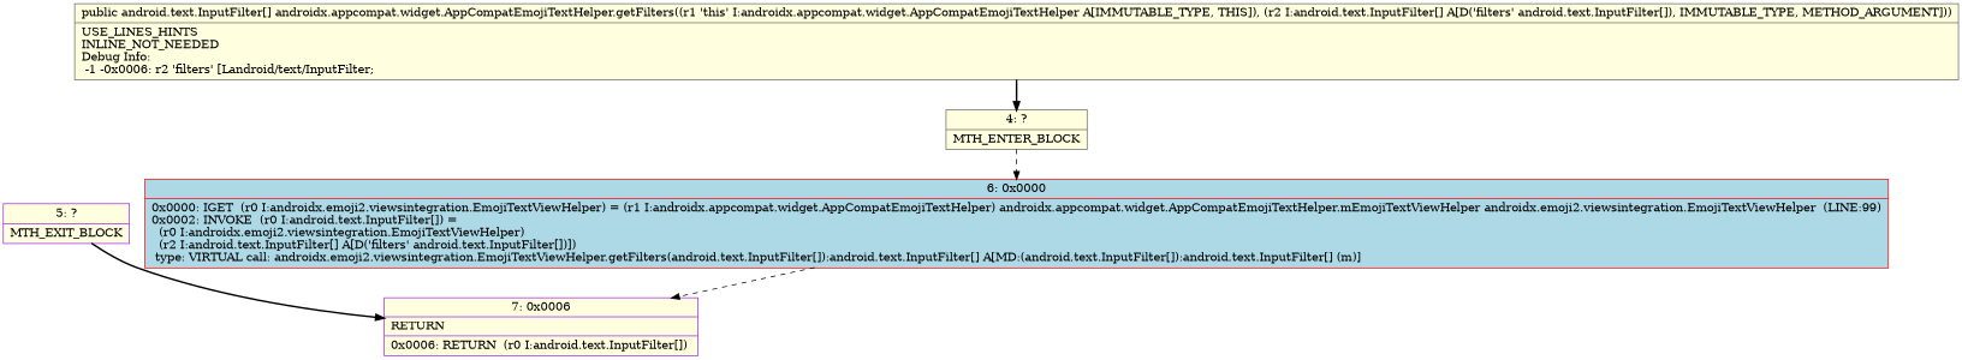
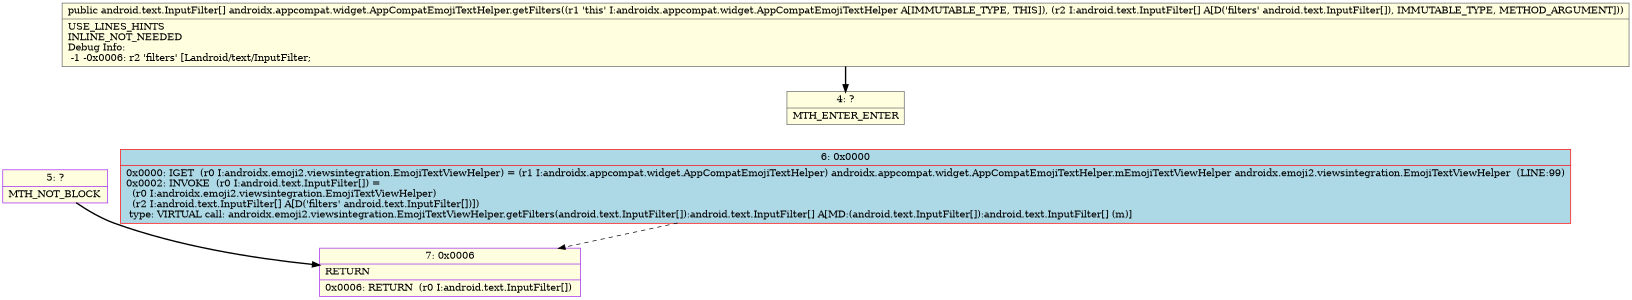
  digraph {
    node [color=gray40 fillcolor=lightyellow shape=record style=filled]
    edge [style=dashed]
-   n1 [label="{4\:\ ?|MTH_ENTER_BLOCK\l}"]
+   n1 [label="{4\:\ ?|MTH_ENTER_ENTER\l}"]
    n2 [color=red fillcolor=lightblue label="{6\:\ 0x0000|0x0000: IGET  (r0 I:androidx.emoji2.viewsintegration.EmojiTextViewHelper) = (r1 I:androidx.appcompat.widget.AppCompatEmojiTextHelper) androidx.appcompat.widget.AppCompatEmojiTextHelper.mEmojiTextViewHelper androidx.emoji2.viewsintegration.EmojiTextViewHelper  (LINE:99)\l0x0002: INVOKE  (r0 I:android.text.InputFilter[]) = \l  (r0 I:androidx.emoji2.viewsintegration.EmojiTextViewHelper)\l  (r2 I:android.text.InputFilter[] A[D('filters' android.text.InputFilter[])])\l type: VIRTUAL call: androidx.emoji2.viewsintegration.EmojiTextViewHelper.getFilters(android.text.InputFilter[]):android.text.InputFilter[] A[MD:(android.text.InputFilter[]):android.text.InputFilter[] (m)]\l}"]
    n3 [color=purple label="{7\:\ 0x0006|RETURN\l|0x0006: RETURN  (r0 I:android.text.InputFilter[]) \l}"]
-   n4 [color=purple label="{5\:\ ?|MTH_EXIT_BLOCK\l}"]
+   n4 [color=purple label="{5\:\ ?|MTH_NOT_BLOCK\l}"]
    n5 [label="{public android.text.InputFilter[] androidx.appcompat.widget.AppCompatEmojiTextHelper.getFilters((r1 'this' I:androidx.appcompat.widget.AppCompatEmojiTextHelper A[IMMUTABLE_TYPE, THIS]), (r2 I:android.text.InputFilter[] A[D('filters' android.text.InputFilter[]), IMMUTABLE_TYPE, METHOD_ARGUMENT]))  | USE_LINES_HINTS\lINLINE_NOT_NEEDED\lDebug Info:\l  \-1 \-0x0006: r2 'filters' [Landroid\/text\/InputFilter;\l}"]
-   n1 -> n2
    n2 -> n3
    n4 -> n3 [style=bold]
    n5 -> n1 [style=bold]
  }
